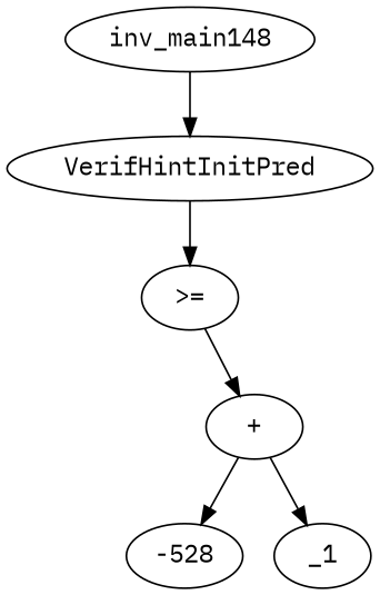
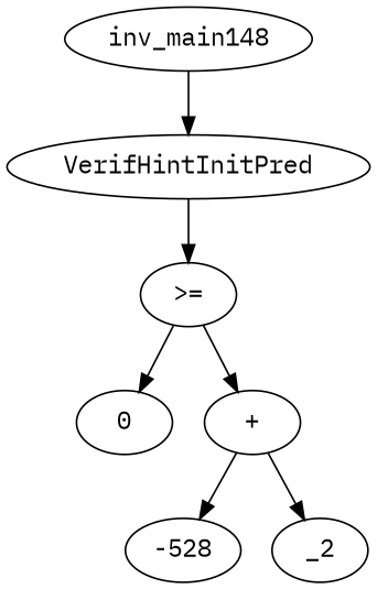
  digraph {
    fontname="IBM Plex Mono"
    node [fontname="IBM Plex Mono"]
    edge [fontname="IBM Plex Mono"]
    n1 [label=inv_main148]
    n2 [label=VerifHintInitPred]
    n3 [label=">="]
+   n4 [label=0]
    n5 [label="+"]
    n6 [label=-528]
-   n7 [label=_1]
+   n7 [label=_2]
    n1 -> n2
    n2 -> n3
+   n3 -> n4
    n3 -> n5
    n5 -> n6
    n5 -> n7
  }
